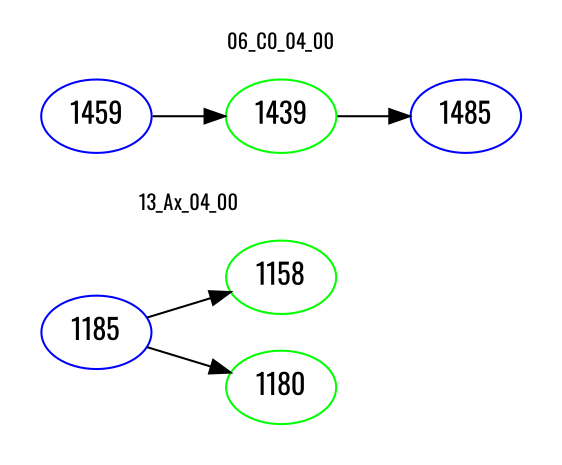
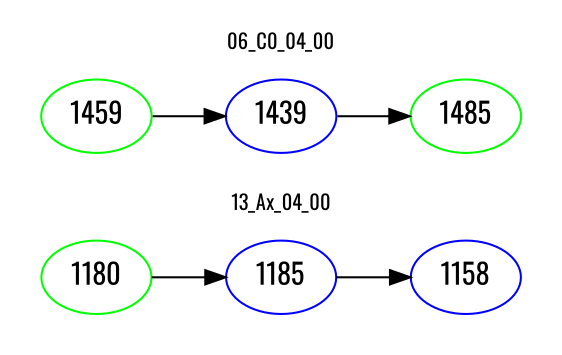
  digraph {
    fontname=Oswald
    rankdir=LR
    node [color=green fontname=Oswald]
    edge [color=black fontname=Oswald]
    n1 [label=1180]
    n2 [color=blue label=1185]
-   n3 [label=1158]
-   n4 [color=blue label=1459]
-   n5 [label=1439]
-   n6 [color=blue label=1485]
+   n3 [color=blue label=1158]
+   n4 [label=1459]
+   n5 [color=blue label=1439]
+   n6 [label=1485]
    subgraph cluster_1 {
      color=white
      fontsize=10
      label="13_Ax_04_00"
      n1
      n2
      n3
    }
    subgraph cluster_2 {
      color=white
      fontsize=10
      label="06_C0_04_00"
      n4
      n5
      n6
    }
-   n2 -> n1
+   n1 -> n2
    n2 -> n3
    n4 -> n5
    n5 -> n6
  }
